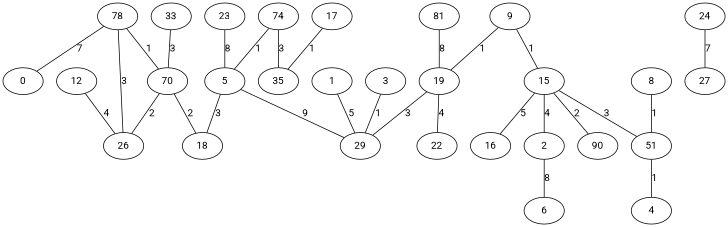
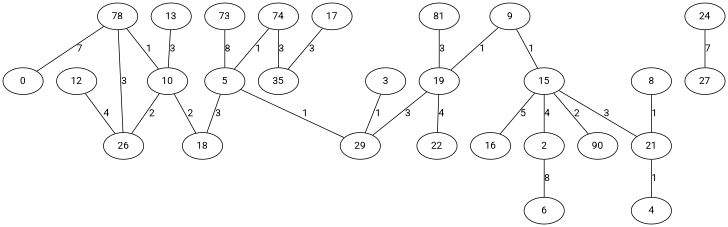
  graph {
    fontname=Roboto
    node [fontname=Roboto]
    edge [fontname=Roboto]
    n1 [label=3]
    n2 [label=29]
    n3 [label=5]
    n4 [label=18]
    n5 [label=8]
-   n6 [label=51]
+   n6 [label=21]
    n7 [label=4]
    n8 [label=9]
    n9 [label=15]
    n10 [label=19]
    n11 [label=90]
    n12 [label=2]
    n13 [label=16]
    n14 [label=22]
    n15 [label=6]
    n16 [label=12]
    n17 [label=26]
    n18 [label=74]
    n19 [label=35]
    n20 [label=78]
-   n21 [label=70]
+   n21 [label=10]
    n22 [label=0]
    n23 [label=24]
    n24 [label=27]
    n25 [label=81]
-   n26 [label=33]
+   n26 [label=13]
    n27 [label=17]
-   n28 [label=1]
-   n29 [label=23]
+   n29 [label=73]
    n1 -- n2 [label=1]
-   n3 -- n2 [label=9]
+   n3 -- n2 [label=1]
    n3 -- n4 [label=3]
    n5 -- n6 [label=1]
    n6 -- n7 [label=1]
    n8 -- n9 [label=1]
    n8 -- n10 [label=1]
    n9 -- n6 [label=3]
    n9 -- n11 [label=2]
    n9 -- n12 [label=4]
    n9 -- n13 [label=5]
    n10 -- n2 [label=3]
    n10 -- n14 [label=4]
    n12 -- n15 [label=8]
    n16 -- n17 [label=4]
    n18 -- n3 [label=1]
    n18 -- n19 [label=3]
    n20 -- n17 [label=3]
    n20 -- n21 [label=1]
    n20 -- n22 [label=7]
    n21 -- n4 [label=2]
    n21 -- n17 [label=2]
    n23 -- n24 [label=7]
-   n25 -- n10 [label=8]
+   n25 -- n10 [label=3]
    n26 -- n21 [label=3]
-   n27 -- n19 [label=1]
-   n28 -- n2 [label=5]
+   n27 -- n19 [label=3]
    n29 -- n3 [label=8]
  }
